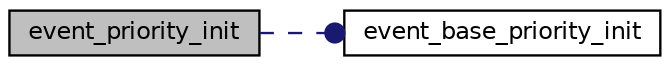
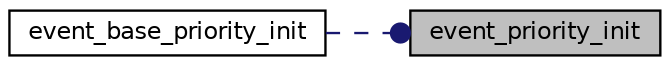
  digraph {
    rankdir=LR
    node [color=black fontname=Helvetica fontsize=10 shape=record style=filled]
    n1 [fillcolor=grey75 fontcolor=black height=0.2 label=event_priority_init width=0.4]
    n2 [fillcolor=white height=0.2 label=event_base_priority_init width=0.4]
-   n1 -> n2 [color=midnightblue fontname=Helvetica fontsize=10 labelfontname=Helvetica labelfontsize=10 style=dashed arrowhead=dot]
+   n2 -> n1 [color=midnightblue fontname=Helvetica fontsize=10 labelfontname=Helvetica labelfontsize=10 style=dashed arrowhead=dot]
  }
